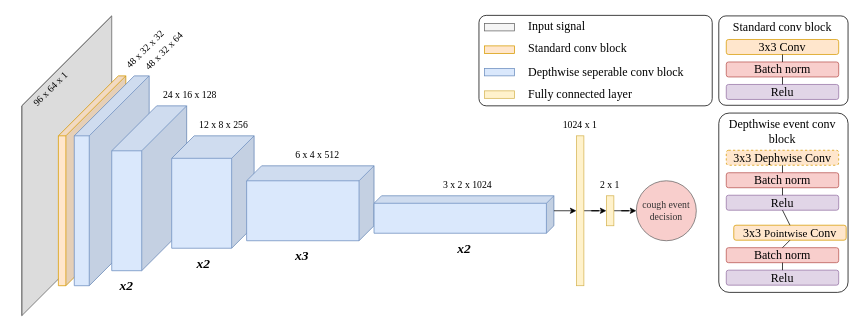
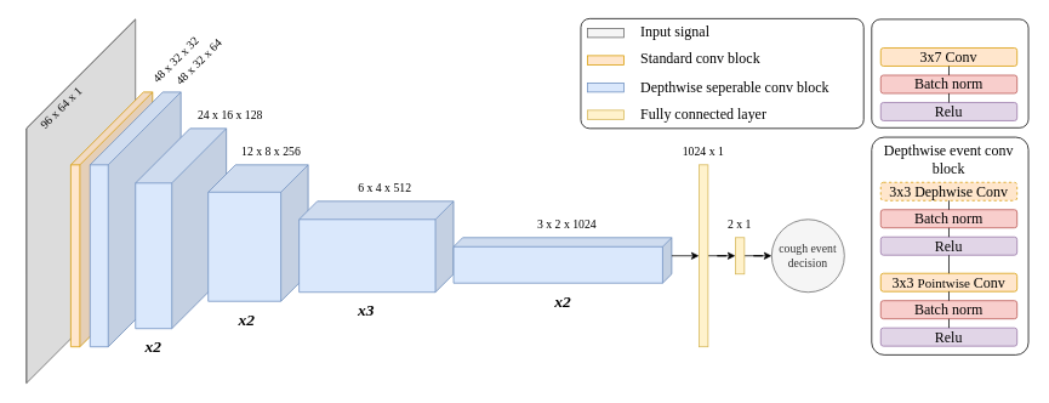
  <mxCell id="0" />
  <mxCell id="1" parent="0" />
  <mxCell id="2" value="" style="rounded=1;whiteSpace=wrap;html=1;arcSize=8;fontFamily=Comic Sans MS;fillColor=default;" parent="1" vertex="1"><mxGeometry x="958" y="150.37" width="172.5" height="239.27" as="geometry" /></mxCell>
  <mxCell id="3" value="" style="rounded=1;whiteSpace=wrap;html=1;arcSize=8;fontFamily=Comic Sans MS;" parent="1" vertex="1"><mxGeometry x="638" y="20" width="311.25" height="120.73" as="geometry" /></mxCell>
  <mxCell id="4" value="" style="shape=cube;whiteSpace=wrap;html=1;boundedLbl=1;backgroundOutline=1;darkOpacity=0.05;darkOpacity2=0.1;direction=east;size=200;flipV=0;flipH=1;fillColor=#f5f5f5;fontColor=#333333;strokeColor=#666666;fontFamily=Comic Sans MS;" parent="1" vertex="1"><mxGeometry x="28" y="20.73" width="120" height="400" as="geometry" /></mxCell>
  <mxCell id="5" value="" style="shape=cube;whiteSpace=wrap;html=1;boundedLbl=1;backgroundOutline=1;darkOpacity=0.05;darkOpacity2=0.1;fillColor=#ffe6cc;direction=east;size=80;flipV=0;flipH=1;strokeColor=#d79b00;fontFamily=Comic Sans MS;" parent="1" vertex="1"><mxGeometry x="76.81" y="100.73" width="90" height="280" as="geometry" /></mxCell>
  <mxCell id="6" style="edgeStyle=orthogonalEdgeStyle;rounded=0;orthogonalLoop=1;jettySize=auto;html=1;entryX=0;entryY=0.5;entryDx=0;entryDy=0;fontSize=15;fontFamily=Comic Sans MS;" parent="1" source="7" target="9" edge="1"><mxGeometry relative="1" as="geometry" /></mxCell>
  <mxCell id="7" value="" style="rounded=0;whiteSpace=wrap;html=1;shadow=0;labelBackgroundColor=none;sketch=0;fontSize=12;fillColor=#fff2cc;strokeColor=#d6b656;fontFamily=Comic Sans MS;" parent="1" vertex="1"><mxGeometry x="768" y="180.73" width="10" height="200" as="geometry" /></mxCell>
  <mxCell id="8" style="edgeStyle=orthogonalEdgeStyle;rounded=0;orthogonalLoop=1;jettySize=auto;html=1;entryX=0;entryY=0.5;entryDx=0;entryDy=0;fontSize=15;fontFamily=Comic Sans MS;" parent="1" source="9" target="10" edge="1"><mxGeometry relative="1" as="geometry" /></mxCell>
  <mxCell id="9" value="" style="rounded=0;whiteSpace=wrap;html=1;shadow=0;labelBackgroundColor=none;sketch=0;fontSize=12;fillColor=#fff2cc;strokeColor=#d6b656;fontFamily=Comic Sans MS;" parent="1" vertex="1"><mxGeometry x="808" y="260.73" width="10" height="40" as="geometry" /></mxCell>
- <mxCell id="10" value="&lt;font style=&quot;font-size: 13px;&quot;&gt;cough event decision&lt;/font&gt;" style="ellipse;whiteSpace=wrap;html=1;fillColor=#f8cecc;strokeColor=#666666;fontColor=#333333;fontFamily=Comic Sans MS;fontSize=13;" parent="1" vertex="1"><mxGeometry x="848" y="240.73" width="80" height="80" as="geometry" /></mxCell>
+ <mxCell id="10" value="&lt;font style=&quot;font-size: 13px;&quot;&gt;cough event decision&lt;/font&gt;" style="ellipse;whiteSpace=wrap;html=1;fillColor=#f5f5f5;strokeColor=#666666;fontColor=#333333;fontFamily=Comic Sans MS;fontSize=13;" parent="1" vertex="1"><mxGeometry x="848" y="240.73" width="80" height="80" as="geometry" /></mxCell>
  <mxCell id="11" value="&lt;p style=&quot;line-height: 1.9;&quot;&gt;Input signal&lt;br style=&quot;&quot;&gt;Standard conv block&lt;br style=&quot;&quot;&gt;Depthwise seperable conv block&lt;br style=&quot;&quot;&gt;Fully connected layer&lt;/p&gt;" style="text;html=1;strokeColor=none;fillColor=none;align=left;verticalAlign=middle;whiteSpace=wrap;rounded=0;fontFamily=Comic Sans MS;fontSize=16;" parent="1" vertex="1"><mxGeometry x="701.75" y="20" width="247.5" height="120.73" as="geometry" /></mxCell>
  <mxCell id="12" value="" style="rounded=0;whiteSpace=wrap;html=1;fillColor=#f5f5f5;fontColor=#333333;strokeColor=#666666;fontFamily=Comic Sans MS;" parent="1" vertex="1"><mxGeometry x="645.5" y="30.73" width="40" height="10" as="geometry" /></mxCell>
  <mxCell id="13" value="" style="rounded=0;whiteSpace=wrap;html=1;fillColor=#ffe6cc;strokeColor=#d79b00;fontFamily=Comic Sans MS;" parent="1" vertex="1"><mxGeometry x="645.5" y="60.73" width="40" height="10" as="geometry" /></mxCell>
  <mxCell id="14" value="" style="rounded=0;whiteSpace=wrap;html=1;fillColor=#dae8fc;strokeColor=#6c8ebf;fontFamily=Comic Sans MS;" parent="1" vertex="1"><mxGeometry x="645.5" y="90.73" width="40" height="10" as="geometry" /></mxCell>
  <mxCell id="15" value="" style="shape=cube;whiteSpace=wrap;html=1;boundedLbl=1;backgroundOutline=1;darkOpacity=0.05;darkOpacity2=0.1;fillColor=#dae8fc;direction=east;size=80;flipV=0;flipH=1;strokeColor=#6c8ebf;fontFamily=Comic Sans MS;" parent="1" vertex="1"><mxGeometry x="98" y="100.73" width="100" height="280" as="geometry" /></mxCell>
  <mxCell id="16" value="" style="shape=cube;whiteSpace=wrap;html=1;boundedLbl=1;backgroundOutline=1;darkOpacity=0.05;darkOpacity2=0.1;fillColor=#dae8fc;direction=east;size=60;flipV=0;flipH=1;strokeColor=#6c8ebf;fontFamily=Comic Sans MS;" parent="1" vertex="1"><mxGeometry x="148" y="140.73" width="100" height="220" as="geometry" /></mxCell>
  <mxCell id="17" value="" style="shape=cube;whiteSpace=wrap;html=1;boundedLbl=1;backgroundOutline=1;darkOpacity=0.05;darkOpacity2=0.1;fillColor=#dae8fc;direction=east;size=30;flipV=0;flipH=1;strokeColor=#6c8ebf;fontFamily=Comic Sans MS;" parent="1" vertex="1"><mxGeometry x="228" y="180.73" width="110" height="150" as="geometry" /></mxCell>
  <mxCell id="18" value="x2" style="text;html=1;strokeColor=none;fillColor=none;align=center;verticalAlign=middle;whiteSpace=wrap;rounded=0;fontStyle=3;fontSize=18;fontFamily=Comic Sans MS;" parent="1" vertex="1"><mxGeometry x="148" y="360.73" width="40" height="40" as="geometry" /></mxCell>
  <mxCell id="19" value="x2" style="text;html=1;strokeColor=none;fillColor=none;align=center;verticalAlign=middle;whiteSpace=wrap;rounded=0;fontStyle=3;fontSize=18;fontFamily=Comic Sans MS;" parent="1" vertex="1"><mxGeometry x="243" y="330.73" width="55" height="40" as="geometry" /></mxCell>
  <mxCell id="20" value="x3" style="text;html=1;strokeColor=none;fillColor=none;align=center;verticalAlign=middle;whiteSpace=wrap;rounded=0;fontStyle=3;fontSize=18;fontFamily=Comic Sans MS;" parent="1" vertex="1"><mxGeometry x="377.09" y="320.73" width="50" height="40" as="geometry" /></mxCell>
  <mxCell id="21" value="" style="shape=cube;whiteSpace=wrap;html=1;boundedLbl=1;backgroundOutline=1;darkOpacity=0.05;darkOpacity2=0.1;fillColor=#dae8fc;direction=east;size=20;flipV=0;flipH=1;strokeColor=#6c8ebf;fontFamily=Comic Sans MS;" parent="1" vertex="1"><mxGeometry x="328" y="220.73" width="170" height="100" as="geometry" /></mxCell>
  <mxCell id="22" value="" style="shape=cube;whiteSpace=wrap;html=1;boundedLbl=1;backgroundOutline=1;darkOpacity=0.05;darkOpacity2=0.1;fillColor=#dae8fc;direction=east;size=10;flipV=0;flipH=1;strokeColor=#6c8ebf;rotation=0;fontFamily=Comic Sans MS;" parent="1" vertex="1"><mxGeometry x="498" y="260.73" width="240" height="50" as="geometry" /></mxCell>
  <mxCell id="23" value="" style="endArrow=classic;html=1;rounded=0;fontSize=15;exitX=0;exitY=0;exitDx=0;exitDy=20;exitPerimeter=0;entryX=0;entryY=0.5;entryDx=0;entryDy=0;fontFamily=Comic Sans MS;" parent="1" source="22" target="7" edge="1"><mxGeometry width="50" height="50" relative="1" as="geometry"><mxPoint x="758" y="280.73" as="sourcePoint" /><mxPoint x="808" y="230.73" as="targetPoint" /></mxGeometry></mxCell>
  <mxCell id="24" value="96 x 64 x 1" style="text;html=1;strokeColor=none;fillColor=none;align=center;verticalAlign=middle;whiteSpace=wrap;rounded=0;fontSize=13;rotation=-45;fontFamily=Comic Sans MS;" parent="1" vertex="1"><mxGeometry x="20.93" y="107.8" width="90" height="20" as="geometry" /></mxCell>
  <mxCell id="25" value="48 x 32 x 32" style="text;html=1;strokeColor=none;fillColor=none;align=center;verticalAlign=middle;whiteSpace=wrap;rounded=0;fontSize=13;rotation=-45;fontFamily=Comic Sans MS;" parent="1" vertex="1"><mxGeometry x="117.89" y="57.65" width="148.46" height="13.79" as="geometry" /></mxCell>
  <mxCell id="26" value="24 x 16 x 128" style="text;html=1;strokeColor=none;fillColor=none;align=center;verticalAlign=middle;whiteSpace=wrap;rounded=0;fontSize=13;rotation=0;fontFamily=Comic Sans MS;" parent="1" vertex="1"><mxGeometry x="206.54" y="110.73" width="91.46" height="30" as="geometry" /></mxCell>
  <mxCell id="27" value="48 x 32 x 64" style="text;html=1;strokeColor=none;fillColor=none;align=center;verticalAlign=middle;whiteSpace=wrap;rounded=0;fontSize=13;rotation=-45;fontFamily=Comic Sans MS;" parent="1" vertex="1"><mxGeometry x="139.38" y="62.53" width="157.33" height="8.86" as="geometry" /></mxCell>
  <mxCell id="28" value="12 x 8 x 256" style="text;html=1;strokeColor=none;fillColor=none;align=center;verticalAlign=middle;whiteSpace=wrap;rounded=0;fontSize=13;rotation=0;fontFamily=Comic Sans MS;" parent="1" vertex="1"><mxGeometry x="256.54" y="150.73" width="81.46" height="30" as="geometry" /></mxCell>
  <mxCell id="29" value="6 x 4 x 512" style="text;html=1;strokeColor=none;fillColor=none;align=center;verticalAlign=middle;whiteSpace=wrap;rounded=0;fontSize=13;rotation=0;fontFamily=Comic Sans MS;" parent="1" vertex="1"><mxGeometry x="346.54" y="190.73" width="151.46" height="30" as="geometry" /></mxCell>
  <mxCell id="30" value="3 x 2 x 1024" style="text;html=1;strokeColor=none;fillColor=none;align=center;verticalAlign=middle;whiteSpace=wrap;rounded=0;fontSize=13;rotation=0;fontFamily=Comic Sans MS;" parent="1" vertex="1"><mxGeometry x="508" y="230.73" width="230" height="30" as="geometry" /></mxCell>
  <mxCell id="31" value="1024 x 1" style="text;html=1;strokeColor=none;fillColor=none;align=center;verticalAlign=middle;whiteSpace=wrap;rounded=0;fontSize=13;rotation=0;fontFamily=Comic Sans MS;" parent="1" vertex="1"><mxGeometry x="738" y="150.73" width="70" height="30" as="geometry" /></mxCell>
  <mxCell id="32" value="2 x 1" style="text;html=1;strokeColor=none;fillColor=none;align=center;verticalAlign=middle;whiteSpace=wrap;rounded=0;fontSize=13;rotation=0;fontFamily=Comic Sans MS;" parent="1" vertex="1"><mxGeometry x="778" y="230.73" width="70" height="30" as="geometry" /></mxCell>
  <mxCell id="33" value="" style="rounded=0;whiteSpace=wrap;html=1;fillColor=#fff2cc;strokeColor=#d6b656;fontFamily=Comic Sans MS;" parent="1" vertex="1"><mxGeometry x="645.5" y="120.73" width="40" height="10" as="geometry" /></mxCell>
  <mxCell id="34" value="x2" style="text;html=1;strokeColor=none;fillColor=none;align=center;verticalAlign=middle;whiteSpace=wrap;rounded=0;fontStyle=3;fontSize=18;fontFamily=Comic Sans MS;" parent="1" vertex="1"><mxGeometry x="590.5" y="310.73" width="55" height="40" as="geometry" /></mxCell>
  <mxCell id="35" value="3x3 Dephwise Conv" style="rounded=1;whiteSpace=wrap;html=1;fontFamily=Comic Sans MS;fontSize=16;strokeWidth=1;fillColor=#ffe6cc;strokeColor=#d79b00;dashed=1;" parent="1" vertex="1"><mxGeometry x="968" y="200" width="150" height="20" as="geometry" /></mxCell>
  <mxCell id="36" value="Batch norm" style="rounded=1;whiteSpace=wrap;html=1;fontFamily=Comic Sans MS;fontSize=16;strokeWidth=1;fillColor=#f8cecc;strokeColor=#b85450;" parent="1" vertex="1"><mxGeometry x="968" y="230" width="150" height="20" as="geometry" /></mxCell>
  <mxCell id="37" value="Relu" style="rounded=1;whiteSpace=wrap;html=1;fontFamily=Comic Sans MS;fontSize=16;strokeWidth=1;fillColor=#e1d5e7;strokeColor=#9673a6;" parent="1" vertex="1"><mxGeometry x="968" y="260" width="150" height="20" as="geometry" /></mxCell>
- <mxCell id="38" value="3x3&amp;nbsp;&lt;span style=&quot;font-size:11.0pt;line-height:107%;&lt;br/&gt;font-family:&amp;quot;Times New Roman&amp;quot;,serif;mso-ascii-theme-font:major-bidi;mso-fareast-font-family:&lt;br/&gt;&amp;quot;Times New Roman&amp;quot;;mso-fareast-theme-font:minor-fareast;mso-hansi-theme-font:&lt;br/&gt;major-bidi;mso-bidi-theme-font:major-bidi;mso-ansi-language:EN-US;mso-fareast-language:&lt;br/&gt;EN-US;mso-bidi-language:HE&quot;&gt;Pointwise&amp;nbsp;&lt;/span&gt;Conv" style="rounded=1;whiteSpace=wrap;html=1;fontFamily=Comic Sans MS;fontSize=16;strokeWidth=1;fillColor=#ffe6cc;strokeColor=#d79b00;" parent="1" vertex="1"><mxGeometry x="978" y="300" width="150" height="20" as="geometry" /></mxCell>
+ <mxCell id="38" value="3x3&amp;nbsp;&lt;span style=&quot;font-size:11.0pt;line-height:107%;&lt;br/&gt;font-family:&amp;quot;Times New Roman&amp;quot;,serif;mso-ascii-theme-font:major-bidi;mso-fareast-font-family:&lt;br/&gt;&amp;quot;Times New Roman&amp;quot;;mso-fareast-theme-font:minor-fareast;mso-hansi-theme-font:&lt;br/&gt;major-bidi;mso-bidi-theme-font:major-bidi;mso-ansi-language:EN-US;mso-fareast-language:&lt;br/&gt;EN-US;mso-bidi-language:HE&quot;&gt;Pointwise&amp;nbsp;&lt;/span&gt;Conv" style="rounded=1;whiteSpace=wrap;html=1;fontFamily=Comic Sans MS;fontSize=16;strokeWidth=1;fillColor=#ffe6cc;strokeColor=#d79b00;" parent="1" vertex="1"><mxGeometry x="968" y="300" width="150" height="20" as="geometry" /></mxCell>
  <mxCell id="39" value="Batch norm" style="rounded=1;whiteSpace=wrap;html=1;fontFamily=Comic Sans MS;fontSize=16;strokeWidth=1;fillColor=#f8cecc;strokeColor=#b85450;" parent="1" vertex="1"><mxGeometry x="968" y="330" width="150" height="20" as="geometry" /></mxCell>
  <mxCell id="40" value="Relu" style="rounded=1;whiteSpace=wrap;html=1;fontFamily=Comic Sans MS;fontSize=16;strokeWidth=1;fillColor=#e1d5e7;strokeColor=#9673a6;" parent="1" vertex="1"><mxGeometry x="968" y="360" width="150" height="20" as="geometry" /></mxCell>
  <mxCell id="41" value="" style="endArrow=none;html=1;rounded=0;fontSize=16;exitX=0.5;exitY=1;exitDx=0;exitDy=0;entryX=0.5;entryY=0;entryDx=0;entryDy=0;fontFamily=Comic Sans MS;" parent="1" source="35" target="36" edge="1"><mxGeometry width="50" height="50" relative="1" as="geometry"><mxPoint x="1038" y="280.73" as="sourcePoint" /><mxPoint x="1088" y="230.73" as="targetPoint" /></mxGeometry></mxCell>
  <mxCell id="42" value="" style="endArrow=none;html=1;rounded=0;fontSize=16;entryX=0.5;entryY=1;entryDx=0;entryDy=0;exitX=0.5;exitY=0;exitDx=0;exitDy=0;fontFamily=Comic Sans MS;" parent="1" source="37" target="36" edge="1"><mxGeometry width="50" height="50" relative="1" as="geometry"><mxPoint x="1038" y="280.73" as="sourcePoint" /><mxPoint x="1088" y="230.73" as="targetPoint" /></mxGeometry></mxCell>
  <mxCell id="43" value="" style="endArrow=none;html=1;rounded=0;fontSize=16;entryX=0.5;entryY=1;entryDx=0;entryDy=0;exitX=0.5;exitY=0;exitDx=0;exitDy=0;fontFamily=Comic Sans MS;" parent="1" source="38" target="37" edge="1"><mxGeometry width="50" height="50" relative="1" as="geometry"><mxPoint x="1038" y="280.73" as="sourcePoint" /><mxPoint x="1088" y="230.73" as="targetPoint" /></mxGeometry></mxCell>
  <mxCell id="44" value="" style="endArrow=none;html=1;rounded=0;fontSize=16;entryX=0.5;entryY=1;entryDx=0;entryDy=0;exitX=0.5;exitY=0;exitDx=0;exitDy=0;fontFamily=Comic Sans MS;" parent="1" source="39" target="38" edge="1"><mxGeometry width="50" height="50" relative="1" as="geometry"><mxPoint x="1038" y="390.73" as="sourcePoint" /><mxPoint x="1088" y="340.73" as="targetPoint" /></mxGeometry></mxCell>
  <mxCell id="45" value="" style="rounded=1;whiteSpace=wrap;html=1;arcSize=8;fontFamily=Comic Sans MS;fillColor=default;" parent="1" vertex="1"><mxGeometry x="958" y="20.73" width="172.5" height="119.27" as="geometry" /></mxCell>
  <mxCell id="46" value="" style="endArrow=none;html=1;rounded=0;fontSize=16;entryX=0.5;entryY=1;entryDx=0;entryDy=0;exitX=0.5;exitY=0;exitDx=0;exitDy=0;fontFamily=Comic Sans MS;" parent="1" source="40" target="39" edge="1"><mxGeometry width="50" height="50" relative="1" as="geometry"><mxPoint x="1038" y="390.73" as="sourcePoint" /><mxPoint x="1088" y="340.73" as="targetPoint" /></mxGeometry></mxCell>
  <mxCell id="47" value="&lt;font&gt;Depthwise event conv block&lt;/font&gt;" style="text;html=1;strokeColor=none;fillColor=none;align=center;verticalAlign=middle;whiteSpace=wrap;rounded=0;fontSize=16;fontFamily=Comic Sans MS;" parent="1" vertex="1"><mxGeometry x="958" y="150" width="170" height="50" as="geometry" /></mxCell>
- <mxCell id="48" value="3x3 Conv" style="rounded=1;whiteSpace=wrap;html=1;fontFamily=Comic Sans MS;fontSize=16;strokeWidth=1;fillColor=#ffe6cc;strokeColor=#d79b00;" parent="1" vertex="1"><mxGeometry x="968" y="52.19" width="150" height="20" as="geometry" /></mxCell>
+ <mxCell id="48" value="3x7 Conv" style="rounded=1;whiteSpace=wrap;html=1;fontFamily=Comic Sans MS;fontSize=16;strokeWidth=1;fillColor=#ffe6cc;strokeColor=#d79b00;" parent="1" vertex="1"><mxGeometry x="968" y="52.19" width="150" height="20" as="geometry" /></mxCell>
  <mxCell id="49" value="Batch norm" style="rounded=1;whiteSpace=wrap;html=1;fontFamily=Comic Sans MS;fontSize=16;strokeWidth=1;fillColor=#f8cecc;strokeColor=#b85450;" parent="1" vertex="1"><mxGeometry x="968" y="82.19" width="150" height="20" as="geometry" /></mxCell>
  <mxCell id="50" value="Relu" style="rounded=1;whiteSpace=wrap;html=1;fontFamily=Comic Sans MS;fontSize=16;strokeWidth=1;fillColor=#e1d5e7;strokeColor=#9673a6;" parent="1" vertex="1"><mxGeometry x="968" y="112.19" width="150" height="20" as="geometry" /></mxCell>
  <mxCell id="51" value="" style="endArrow=none;html=1;rounded=0;fontSize=16;entryX=0.5;entryY=1;entryDx=0;entryDy=0;exitX=0.5;exitY=0;exitDx=0;exitDy=0;fontFamily=Comic Sans MS;" parent="1" source="49" target="48" edge="1"><mxGeometry width="50" height="50" relative="1" as="geometry"><mxPoint x="1048" y="111.46" as="sourcePoint" /><mxPoint x="1098" y="61.46" as="targetPoint" /></mxGeometry></mxCell>
  <mxCell id="52" value="" style="endArrow=none;html=1;rounded=0;fontSize=16;entryX=0.5;entryY=1;entryDx=0;entryDy=0;exitX=0.5;exitY=0;exitDx=0;exitDy=0;fontFamily=Comic Sans MS;" parent="1" source="50" target="49" edge="1"><mxGeometry width="50" height="50" relative="1" as="geometry"><mxPoint x="1047.93" y="112.19" as="sourcePoint" /><mxPoint x="1047.93" y="102.19" as="targetPoint" /></mxGeometry></mxCell>
- <mxCell id="53" value="&lt;div style=&quot;&quot;&gt;&lt;span style=&quot;background-color: initial;&quot;&gt;Standard conv block&lt;/span&gt;&lt;/div&gt;" style="text;html=1;strokeColor=none;fillColor=none;align=center;verticalAlign=middle;whiteSpace=wrap;rounded=0;fontSize=16;fontFamily=Comic Sans MS;" parent="1" vertex="1"><mxGeometry x="958" y="20.73" width="170" height="31.46" as="geometry" /></mxCell>
